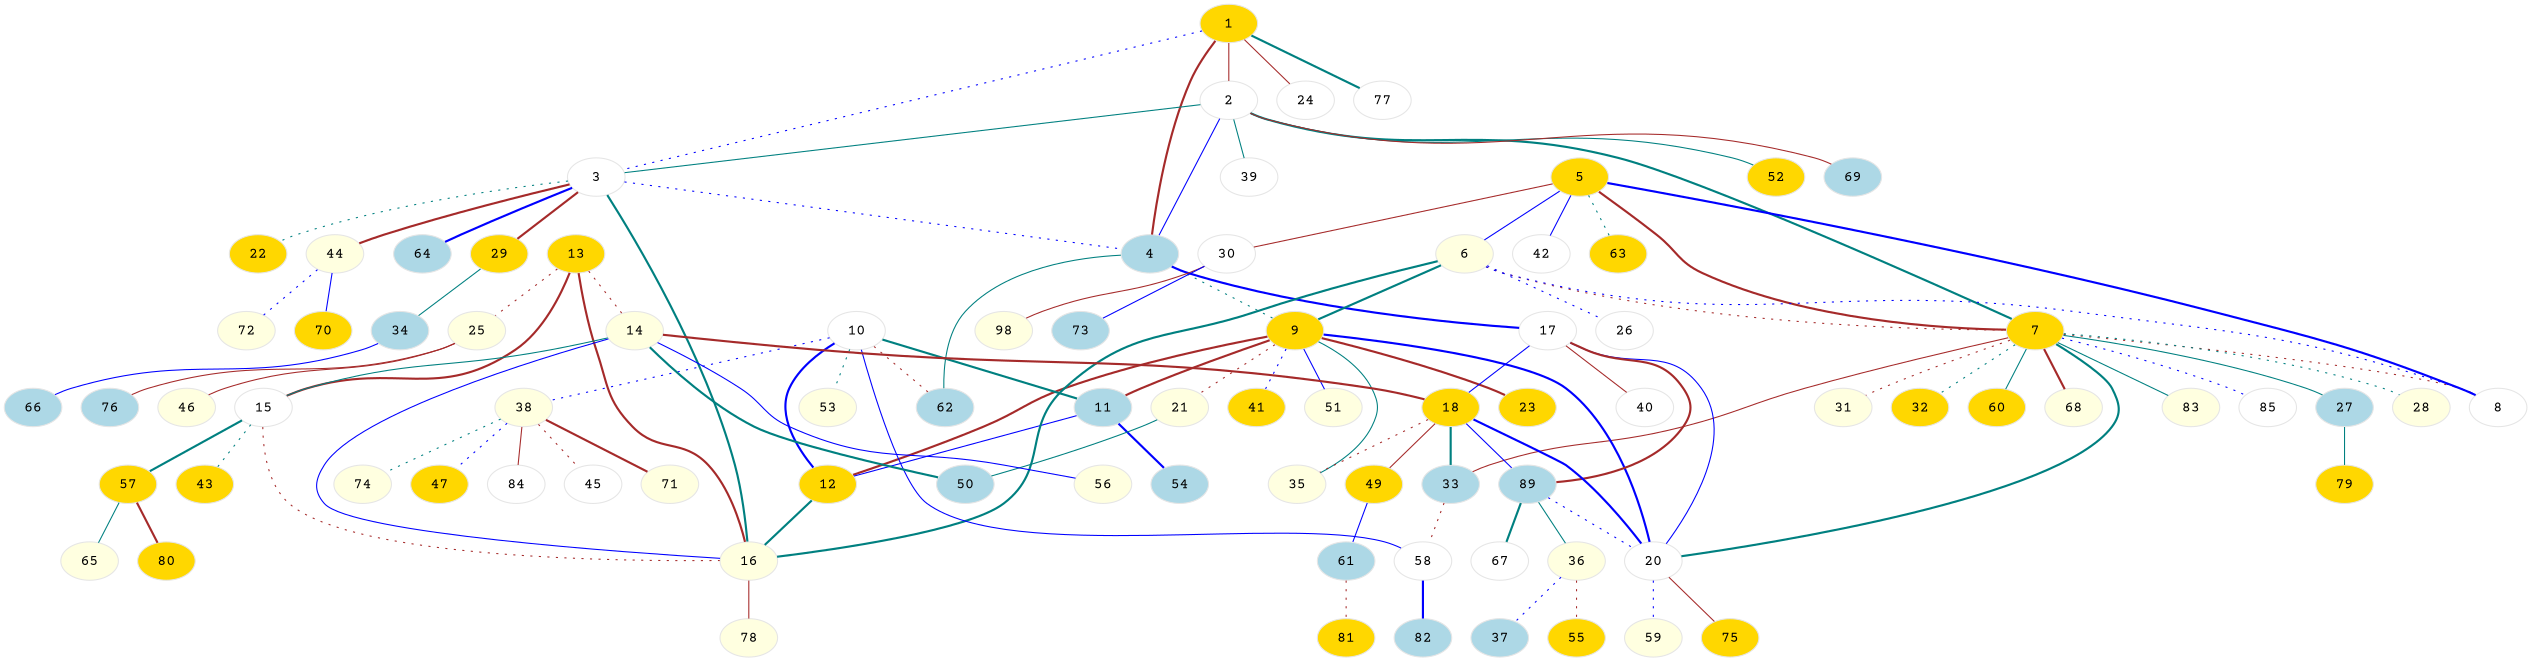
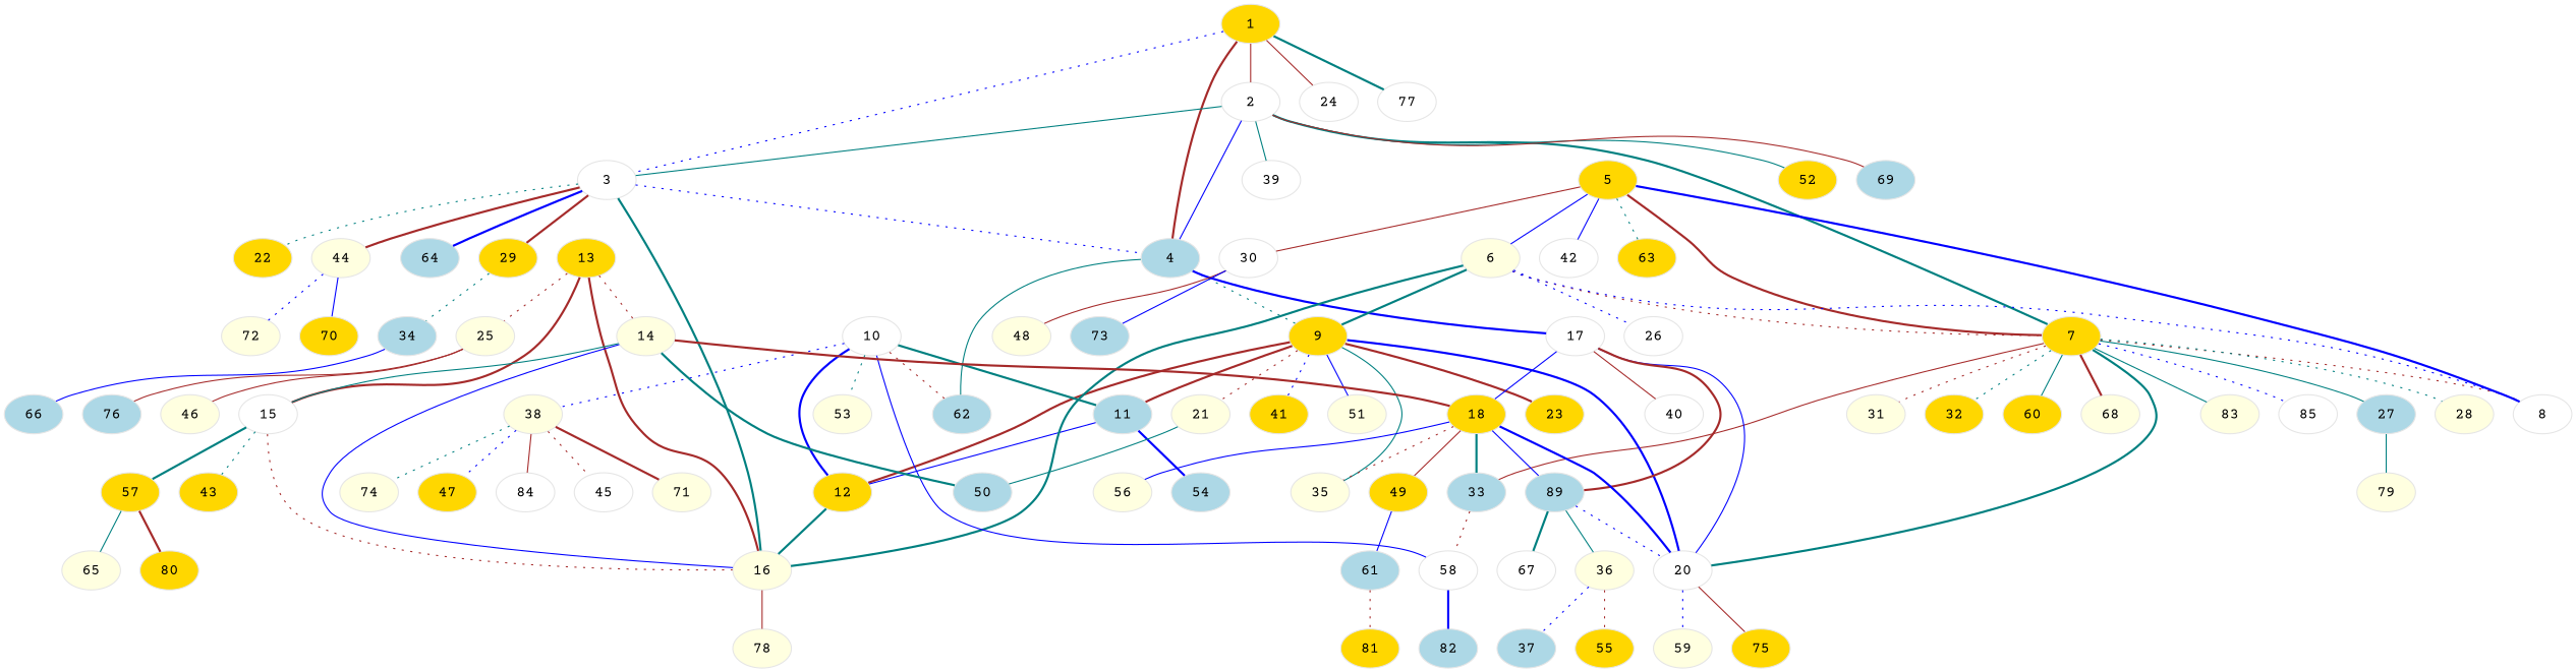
  graph {
    fontname="Courier Prime"
    node [color=gray90 fillcolor=gold fontname="Courier Prime" style=filled]
    edge [color=brown fontname="Courier Prime" style=solid]
    1
    2 [fillcolor=white]
    3 [fillcolor=white]
    4 [fillcolor=lightblue]
    24 [fillcolor=white]
    77 [fillcolor=white]
    7
    39 [fillcolor=white]
    52
    69 [fillcolor=lightblue]
    16 [fillcolor=lightyellow]
    22
    29
    44 [fillcolor=lightyellow]
    64 [fillcolor=lightblue]
    9
    17 [fillcolor=white]
    62 [fillcolor=lightblue]
    8 [fillcolor=white]
    20 [fillcolor=white]
    27 [fillcolor=lightblue]
    28 [fillcolor=lightyellow]
    31 [fillcolor=lightyellow]
    32
    33 [fillcolor=lightblue]
    60
    68 [fillcolor=lightyellow]
    83 [fillcolor=lightyellow]
    85 [fillcolor=white]
    78 [fillcolor=lightyellow]
    34 [fillcolor=lightblue]
    70
    72 [fillcolor=lightyellow]
    11 [fillcolor=lightblue]
    12
    21 [fillcolor=lightyellow]
    23
    35 [fillcolor=lightyellow]
    41
    51 [fillcolor=lightyellow]
    18
    n42 [fillcolor=lightblue label=89]
    40 [fillcolor=white]
    5
    6 [fillcolor=lightyellow]
    30 [fillcolor=white]
    42 [fillcolor=white]
    63
    26 [fillcolor=white]
-   48 [fillcolor=lightyellow label=98]
+   48 [fillcolor=lightyellow]
    73 [fillcolor=lightblue]
    59 [fillcolor=lightyellow]
    75
-   79
+   79 [fillcolor=lightyellow]
    58 [fillcolor=white]
    10 [fillcolor=white]
    38 [fillcolor=lightyellow]
    53 [fillcolor=lightyellow]
    54 [fillcolor=lightblue]
    50 [fillcolor=lightblue]
    45 [fillcolor=white]
    47
    71 [fillcolor=lightyellow]
    74 [fillcolor=lightyellow]
    84 [fillcolor=white]
    82 [fillcolor=lightblue]
    13
    14 [fillcolor=lightyellow]
    15 [fillcolor=white]
    25 [fillcolor=lightyellow]
    43
    57
    46 [fillcolor=lightyellow]
    76 [fillcolor=lightblue]
    49
    56 [fillcolor=lightyellow]
    65 [fillcolor=lightyellow]
    80
    36 [fillcolor=lightyellow]
    67 [fillcolor=white]
    61 [fillcolor=lightblue]
    37 [fillcolor=lightblue]
    55
    66 [fillcolor=lightblue]
    81
    1 -- 2
    1 -- 3 [color=blue style=dotted]
    1 -- 4 [style=bold]
    1 -- 24
    1 -- 77 [color=teal style=bold]
    2 -- 3 [color=teal]
    2 -- 4 [color=blue]
    2 -- 7 [color=teal style=bold]
    2 -- 39 [color=teal]
    2 -- 52 [color=teal]
    2 -- 69
    3 -- 4 [color=blue style=dotted]
    3 -- 16 [color=teal style=bold]
    3 -- 22 [color=teal style=dotted]
    3 -- 29 [style=bold]
    3 -- 44 [style=bold]
    3 -- 64 [color=blue style=bold]
    4 -- 9 [color=teal style=dotted]
    4 -- 17 [color=blue style=bold]
    4 -- 62 [color=teal]
    7 -- 8 [style=dotted]
    7 -- 20 [color=teal style=bold]
    7 -- 27 [color=teal]
    7 -- 28 [color=teal style=dotted]
    7 -- 31 [style=dotted]
    7 -- 32 [color=teal style=dotted]
    7 -- 33
    7 -- 60 [color=teal]
    7 -- 68 [style=bold]
    7 -- 83 [color=teal]
    7 -- 85 [color=blue style=dotted]
    16 -- 78
-   29 -- 34 [color=teal]
+   29 -- 34 [color=teal style=dotted]
    44 -- 70 [color=blue]
    44 -- 72 [color=blue style=dotted]
    9 -- 20 [color=blue style=bold]
    9 -- 11 [style=bold]
    9 -- 12 [style=bold]
    9 -- 21 [style=dotted]
    9 -- 23 [style=bold]
    9 -- 35 [color=teal]
    9 -- 41 [color=blue style=dotted]
    9 -- 51 [color=blue]
    17 -- 20 [color=blue]
    17 -- 18 [color=blue]
    17 -- n42 [style=bold]
    17 -- 40
    20 -- 59 [color=blue style=dotted]
    20 -- 75
    27 -- 79 [color=teal]
    33 -- 58 [style=dotted]
    34 -- 66 [color=blue]
    11 -- 12 [color=blue]
    11 -- 54 [color=blue style=bold]
    12 -- 16 [color=teal style=bold]
    21 -- 50 [color=teal]
    18 -- 20 [color=blue style=bold]
    18 -- 33 [color=teal style=bold]
    18 -- 35 [style=dotted]
    18 -- n42 [color=blue]
    18 -- 49
-   14 -- 56 [color=blue]
+   18 -- 56 [color=blue]
    n42 -- 20 [color=blue style=dotted]
    n42 -- 36 [color=teal]
    n42 -- 67 [color=teal style=bold]
    5 -- 7 [style=bold]
    5 -- 8 [color=blue style=bold]
    5 -- 6 [color=blue]
    5 -- 30
    5 -- 42 [color=blue]
    5 -- 63 [color=teal style=dotted]
    6 -- 7 [style=dotted]
    6 -- 16 [color=teal style=bold]
    6 -- 9 [color=teal style=bold]
    6 -- 8 [color=blue style=dotted]
    6 -- 26 [color=blue style=dotted]
    30 -- 48
    30 -- 73 [color=blue]
    58 -- 82 [color=blue style=bold]
    10 -- 62 [style=dotted]
    10 -- 11 [color=teal style=bold]
    10 -- 12 [color=blue style=bold]
    10 -- 58 [color=blue]
    10 -- 38 [color=blue style=dotted]
    10 -- 53 [color=teal style=dotted]
    38 -- 45 [style=dotted]
    38 -- 47 [color=blue style=dotted]
    38 -- 71 [style=bold]
    38 -- 74 [color=teal style=dotted]
    38 -- 84
    13 -- 16 [style=bold]
    13 -- 14 [style=dotted]
    13 -- 15 [style=bold]
    13 -- 25 [style=dotted]
    14 -- 16 [color=blue]
    14 -- 18 [style=bold]
    14 -- 50 [color=teal style=bold]
    14 -- 15 [color=teal]
    15 -- 16 [style=dotted]
    15 -- 43 [color=teal style=dotted]
    15 -- 57 [color=teal style=bold]
    25 -- 46
    25 -- 76
    57 -- 65 [color=teal]
    57 -- 80 [style=bold]
    49 -- 61 [color=blue]
    36 -- 37 [color=blue style=dotted]
    36 -- 55 [style=dotted]
    61 -- 81 [style=dotted]
  }
